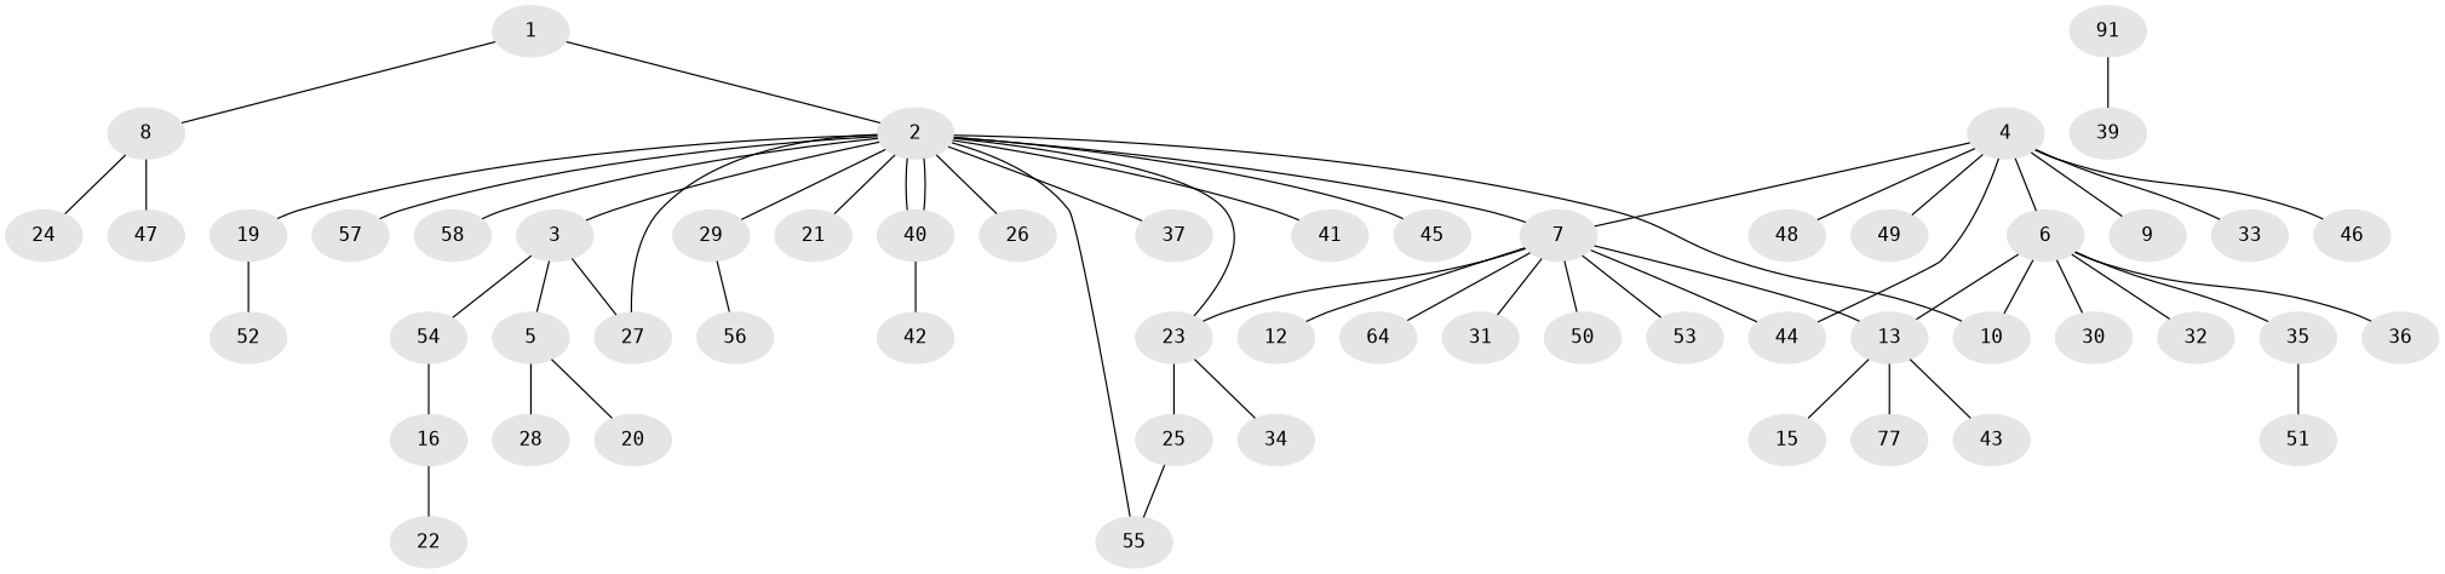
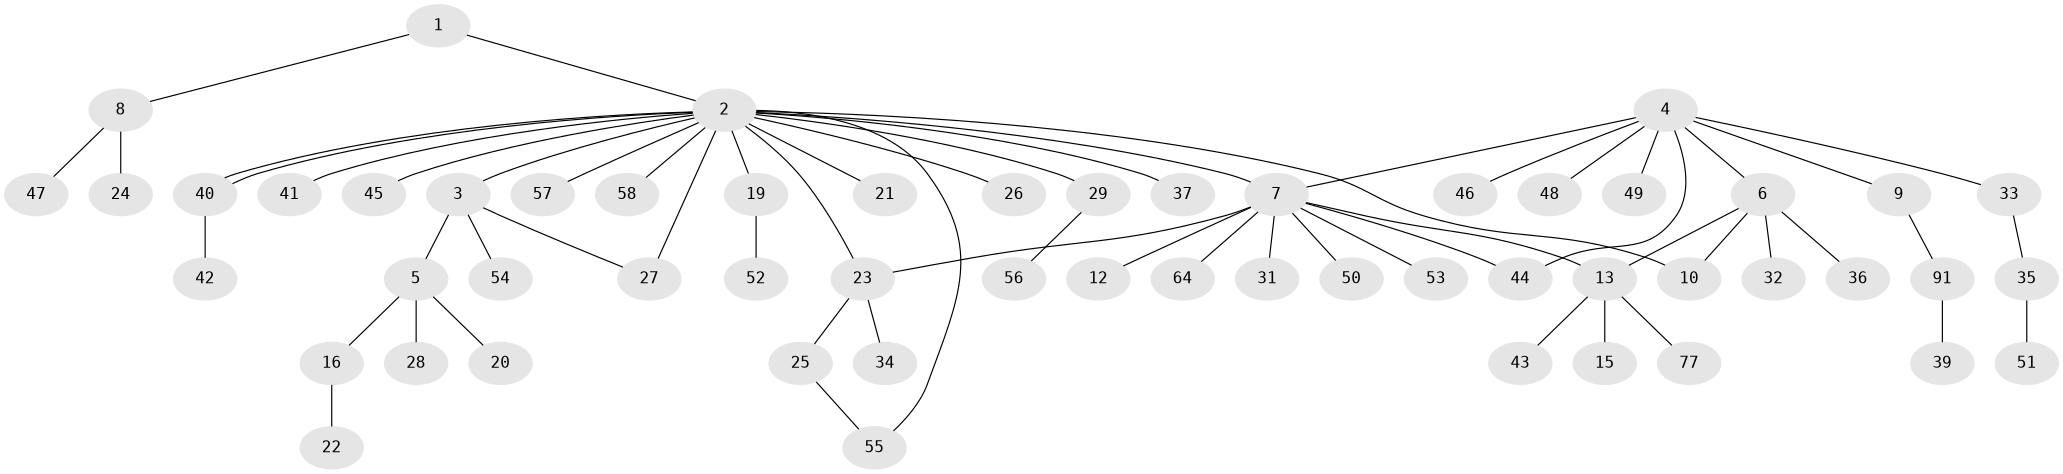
  graph {
    fontname="DejaVu Sans Mono"
    node [color=gray90 fontname="DejaVu Sans Mono" style=filled]
    edge [fontname="DejaVu Sans Mono"]
    1
    2
    8
    3
    7
    10
    19
    21
    23
    26
    27
    29
    37
    40
    41
    45
    55
    57
    58
    24
    47
    5
    54
    4
    6
    9
    33
    44
    46
    48
    49
    13
    12
    n34 [label=64]
    31
    50
    53
    52
    25
    34
    56
    42
    16
    20
    28
-   30
    32
    35
    36
    n50 [label=91]
    22
    15
    n53 [label=77]
    43
    51
    39
    1 -- 2
    1 -- 8
    2 -- 3
    2 -- 7
    2 -- 10
    2 -- 19
    2 -- 21
    2 -- 23
    2 -- 26
    2 -- 27
    2 -- 29
    2 -- 37
    2 -- 40
    2 -- 40
    2 -- 41
    2 -- 45
    2 -- 55
    2 -- 57
    2 -- 58
    8 -- 24
    8 -- 47
    3 -- 27
    3 -- 5
    3 -- 54
    7 -- 23
    7 -- 44
    7 -- 13
    7 -- 12
    7 -- n34
    7 -- 31
    7 -- 50
    7 -- 53
    19 -- 52
    23 -- 25
    23 -- 34
    29 -- 56
    40 -- 42
-   54 -- 16
+   5 -- 16
    5 -- 20
    5 -- 28
    4 -- 7
    4 -- 6
    4 -- 9
    4 -- 33
    4 -- 44
    4 -- 46
    4 -- 48
    4 -- 49
    6 -- 10
    6 -- 13
-   6 -- 30
    6 -- 32
-   6 -- 35
+   33 -- 35
    6 -- 36
+   9 -- n50
    13 -- 15
    13 -- n53
    13 -- 43
    25 -- 55
    16 -- 22
    35 -- 51
    n50 -- 39
  }
